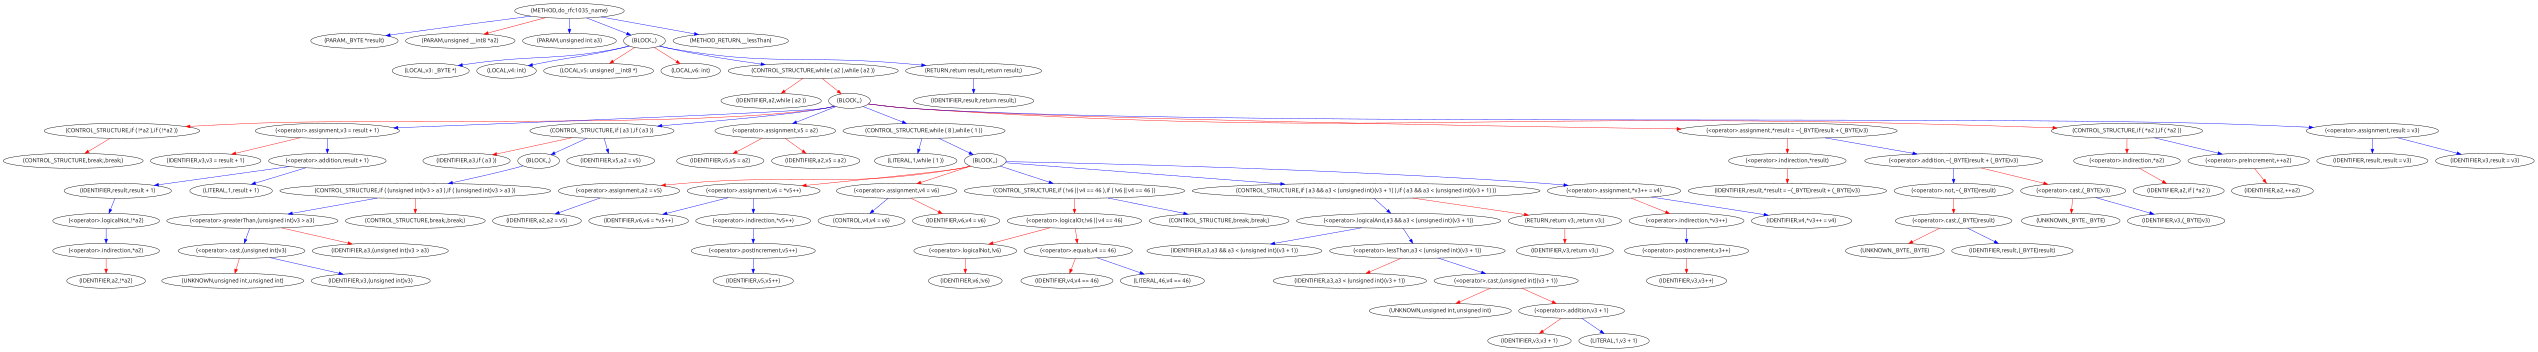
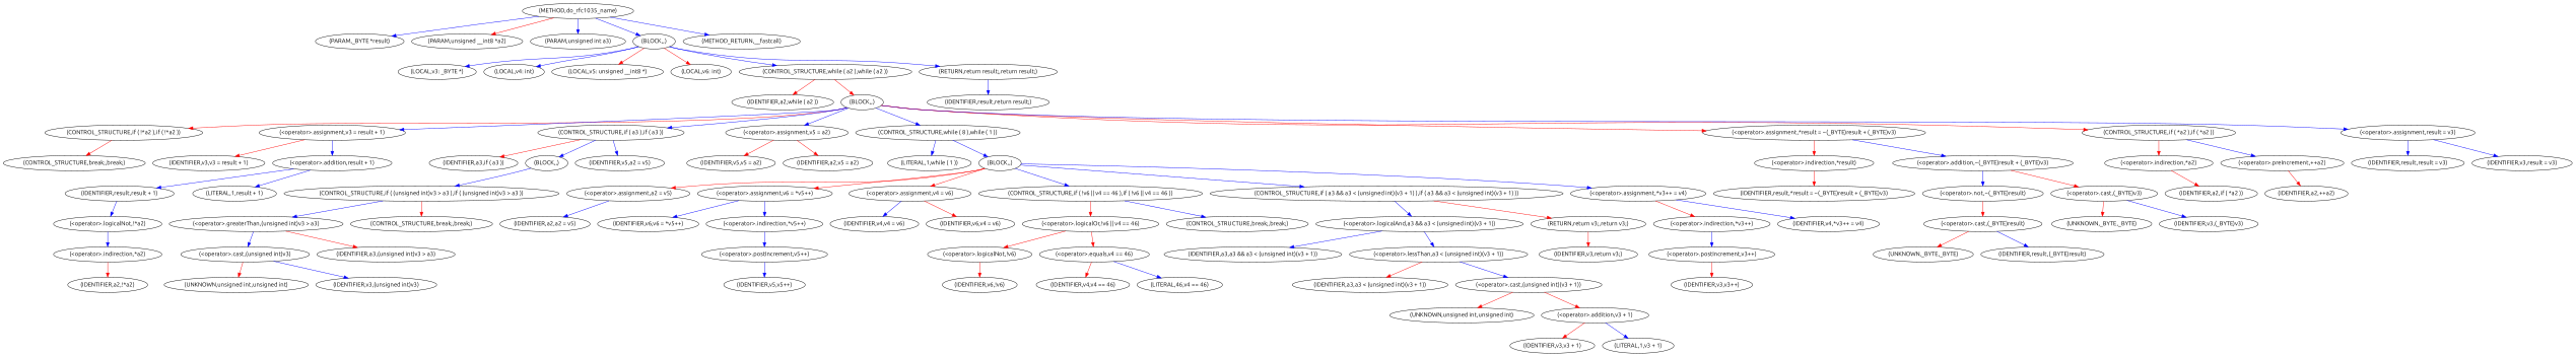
  digraph {
    fontname=Ubuntu
    node [fontname=Ubuntu]
    edge [color=blue fontname=Ubuntu]
    n1 [label="(METHOD,do_rfc1035_name)"]
    n2 [label="(PARAM,_BYTE *result)"]
    n3 [label="(PARAM,unsigned __int8 *a2)"]
    n4 [label="(PARAM,unsigned int a3)"]
    n5 [label="(BLOCK,,)"]
-   n6 [label="(METHOD_RETURN,__lessThan)"]
+   n6 [label="(METHOD_RETURN,__fastcall)"]
    n7 [label="(LOCAL,v3: _BYTE *)"]
    n8 [label="(LOCAL,v4: int)"]
    n9 [label="(LOCAL,v5: unsigned __int8 *)"]
    n10 [label="(LOCAL,v6: int)"]
    n11 [label="(CONTROL_STRUCTURE,while ( a2 ),while ( a2 ))"]
    n12 [label="(RETURN,return result;,return result;)"]
    n13 [label="(IDENTIFIER,a2,while ( a2 ))"]
    n14 [label="(BLOCK,,)"]
    n15 [label="(IDENTIFIER,result,return result;)"]
    n16 [label="(CONTROL_STRUCTURE,if ( !*a2 ),if ( !*a2 ))"]
    n17 [label="(<operator>.assignment,v3 = result + 1)"]
    n18 [label="(CONTROL_STRUCTURE,if ( a3 ),if ( a3 ))"]
    n19 [label="(<operator>.assignment,v5 = a2)"]
    n20 [label="(CONTROL_STRUCTURE,while ( 8 ),while ( 1 ))"]
    n21 [label="(<operator>.assignment,*result = ~(_BYTE)result + (_BYTE)v3)"]
    n22 [label="(CONTROL_STRUCTURE,if ( *a2 ),if ( *a2 ))"]
    n23 [label="(<operator>.assignment,result = v3)"]
    n24 [label="(CONTROL_STRUCTURE,break;,break;)"]
    n25 [label="(IDENTIFIER,v3,v3 = result + 1)"]
    n26 [label="(<operator>.addition,result + 1)"]
    n27 [label="(IDENTIFIER,a3,if ( a3 ))"]
    n28 [label="(BLOCK,,)"]
    n29 [label="(IDENTIFIER,v5,a2 = v5)"]
    n30 [label="(IDENTIFIER,v5,v5 = a2)"]
    n31 [label="(IDENTIFIER,a2,v5 = a2)"]
    n32 [label="(LITERAL,1,while ( 1 ))"]
    n33 [label="(BLOCK,,)"]
    n34 [label="(<operator>.indirection,*result)"]
    n35 [label="(<operator>.addition,~(_BYTE)result + (_BYTE)v3)"]
    n36 [label="(<operator>.indirection,*a2)"]
    n37 [label="(<operator>.preIncrement,++a2)"]
    n38 [label="(IDENTIFIER,result,result = v3)"]
    n39 [label="(IDENTIFIER,v3,result = v3)"]
    n40 [label="(<operator>.logicalNot,!*a2)"]
    n41 [label="(<operator>.indirection,*a2)"]
    n42 [label="(IDENTIFIER,a2,!*a2)"]
    n43 [label="(IDENTIFIER,result,result + 1)"]
    n44 [label="(LITERAL,1,result + 1)"]
    n45 [label="(CONTROL_STRUCTURE,if ( (unsigned int)v3 > a3 ),if ( (unsigned int)v3 > a3 ))"]
    n46 [label="(<operator>.greaterThan,(unsigned int)v3 > a3)"]
    n47 [label="(CONTROL_STRUCTURE,break;,break;)"]
    n48 [label="(<operator>.cast,(unsigned int)v3)"]
    n49 [label="(IDENTIFIER,a3,(unsigned int)v3 > a3)"]
    n50 [label="(UNKNOWN,unsigned int,unsigned int)"]
    n51 [label="(IDENTIFIER,v3,(unsigned int)v3)"]
    n52 [label="(<operator>.assignment,a2 = v5)"]
    n53 [label="(<operator>.assignment,v6 = *v5++)"]
    n54 [label="(<operator>.assignment,v4 = v6)"]
    n55 [label="(CONTROL_STRUCTURE,if ( !v6 || v4 == 46 ),if ( !v6 || v4 == 46 ))"]
    n56 [label="(CONTROL_STRUCTURE,if ( a3 && a3 < (unsigned int)(v3 + 1) ),if ( a3 && a3 < (unsigned int)(v3 + 1) ))"]
    n57 [label="(<operator>.assignment,*v3++ = v4)"]
    n58 [label="(IDENTIFIER,a2,a2 = v5)"]
    n59 [label="(IDENTIFIER,v6,v6 = *v5++)"]
    n60 [label="(<operator>.indirection,*v5++)"]
-   n61 [label="(CONTROL,v4,v4 = v6)"]
+   n61 [label="(IDENTIFIER,v4,v4 = v6)"]
    n62 [label="(IDENTIFIER,v6,v4 = v6)"]
    n63 [label="(<operator>.logicalOr,!v6 || v4 == 46)"]
    n64 [label="(CONTROL_STRUCTURE,break;,break;)"]
    n65 [label="(<operator>.logicalAnd,a3 && a3 < (unsigned int)(v3 + 1))"]
    n66 [label="(RETURN,return v3;,return v3;)"]
    n67 [label="(<operator>.indirection,*v3++)"]
    n68 [label="(IDENTIFIER,v4,*v3++ = v4)"]
    n69 [label="(<operator>.postIncrement,v5++)"]
    n70 [label="(IDENTIFIER,v5,v5++)"]
    n71 [label="(<operator>.logicalNot,!v6)"]
    n72 [label="(<operator>.equals,v4 == 46)"]
    n73 [label="(IDENTIFIER,v6,!v6)"]
    n74 [label="(IDENTIFIER,v4,v4 == 46)"]
    n75 [label="(LITERAL,46,v4 == 46)"]
    n76 [label="(IDENTIFIER,a3,a3 && a3 < (unsigned int)(v3 + 1))"]
    n77 [label="(<operator>.lessThan,a3 < (unsigned int)(v3 + 1))"]
    n78 [label="(IDENTIFIER,v3,return v3;)"]
    n79 [label="(IDENTIFIER,a3,a3 < (unsigned int)(v3 + 1))"]
    n80 [label="(<operator>.cast,(unsigned int)(v3 + 1))"]
    n81 [label="(UNKNOWN,unsigned int,unsigned int)"]
    n82 [label="(<operator>.addition,v3 + 1)"]
    n83 [label="(IDENTIFIER,v3,v3 + 1)"]
    n84 [label="(LITERAL,1,v3 + 1)"]
    n85 [label="(<operator>.postIncrement,v3++)"]
    n86 [label="(IDENTIFIER,v3,v3++)"]
    n87 [label="(IDENTIFIER,result,*result = ~(_BYTE)result + (_BYTE)v3)"]
    n88 [label="(<operator>.not,~(_BYTE)result)"]
    n89 [label="(<operator>.cast,(_BYTE)v3)"]
    n90 [label="(<operator>.cast,(_BYTE)result)"]
    n91 [label="(UNKNOWN,_BYTE,_BYTE)"]
    n92 [label="(IDENTIFIER,v3,(_BYTE)v3)"]
    n93 [label="(UNKNOWN,_BYTE,_BYTE)"]
    n94 [label="(IDENTIFIER,result,(_BYTE)result)"]
    n95 [label="(IDENTIFIER,a2,if ( *a2 ))"]
    n96 [label="(IDENTIFIER,a2,++a2)"]
    n1 -> n2
    n1 -> n3 [color=red]
    n1 -> n4
    n1 -> n5
    n1 -> n6
    n5 -> n7
    n5 -> n8
    n5 -> n9 [color=red]
    n5 -> n10 [color=red]
    n5 -> n11
    n5 -> n12
    n11 -> n13 [color=red]
    n11 -> n14 [color=red]
    n12 -> n15
    n14 -> n16 [color=red]
    n14 -> n17
    n14 -> n18
    n14 -> n19
    n14 -> n20
    n14 -> n21 [color=red]
    n14 -> n22 [color=red]
    n14 -> n23
    n16 -> n24 [color=red]
    n17 -> n25 [color=red]
    n17 -> n26
    n18 -> n27 [color=red]
    n18 -> n28
    n18 -> n29
    n19 -> n30 [color=red]
    n19 -> n31 [color=red]
    n20 -> n32
    n20 -> n33
    n21 -> n34 [color=red]
    n21 -> n35
    n22 -> n36 [color=red]
    n22 -> n37
    n23 -> n38
    n23 -> n39
    n26 -> n43
    n26 -> n44
    n28 -> n45
    n33 -> n52 [color=red]
    n33 -> n53 [color=red]
    n33 -> n54 [color=red]
    n33 -> n55
    n33 -> n56
    n33 -> n57
    n34 -> n87 [color=red]
    n35 -> n88
    n35 -> n89 [color=red]
    n36 -> n95 [color=red]
    n37 -> n96 [color=red]
    n40 -> n41
    n41 -> n42 [color=red]
    n43 -> n40
    n45 -> n46
    n45 -> n47 [color=red]
    n46 -> n48
    n46 -> n49 [color=red]
    n48 -> n50 [color=red]
    n48 -> n51
    n52 -> n58
    n53 -> n59
    n53 -> n60
    n54 -> n61
    n54 -> n62 [color=red]
    n55 -> n63 [color=red]
    n55 -> n64
    n56 -> n65
    n56 -> n66 [color=red]
    n57 -> n67 [color=red]
    n57 -> n68
    n60 -> n69
    n63 -> n71 [color=red]
    n63 -> n72 [color=red]
    n65 -> n76
    n65 -> n77
    n66 -> n78 [color=red]
    n67 -> n85
    n69 -> n70
    n71 -> n73 [color=red]
    n72 -> n74 [color=red]
    n72 -> n75
    n77 -> n79 [color=red]
    n77 -> n80
    n80 -> n81 [color=red]
    n80 -> n82 [color=red]
    n82 -> n83 [color=red]
    n82 -> n84
    n85 -> n86 [color=red]
    n88 -> n90 [color=red]
    n89 -> n91 [color=red]
    n89 -> n92
    n90 -> n93 [color=red]
    n90 -> n94
  }
